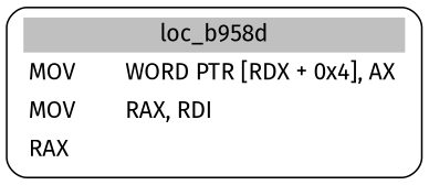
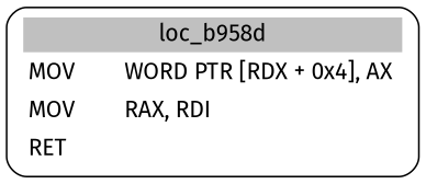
  digraph {
    fontname="Fira Sans"
-   n1 [fontname="Fira Sans" label=<<table border="0" cellborder="0" cellpadding="3"><tr><td align="center" colspan="2" bgcolor="grey">loc_b958d</td></tr><tr><td align="left">MOV        WORD PTR [RDX + 0x4], AX</td></tr><tr><td align="left">MOV        RAX, RDI</td></tr><tr><td align="left">RAX        </td></tr></table>> shape=Mrecord]
+   n1 [fontname="Fira Sans" label=<<table border="0" cellborder="0" cellpadding="3"><tr><td align="center" colspan="2" bgcolor="grey">loc_b958d</td></tr><tr><td align="left">MOV        WORD PTR [RDX + 0x4], AX</td></tr><tr><td align="left">MOV        RAX, RDI</td></tr><tr><td align="left">RET        </td></tr></table>> shape=Mrecord]
  }
